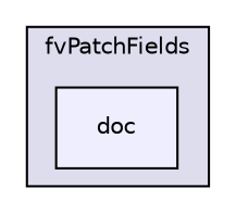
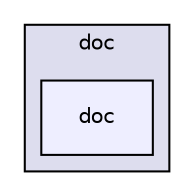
  digraph {
    compound=true
    n1 [fillcolor="#eeeeff" fontname=Helvetica fontsize=10 label=doc pencolor=black shape=box style=filled]
    subgraph cluster_1 {
      bgcolor="#ddddee"
      fontname=Helvetica
      fontsize=10
-     label=fvPatchFields
+     label=doc
      pencolor=black
      n1
    }
  }
